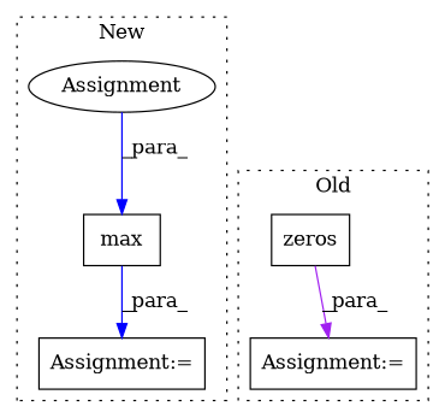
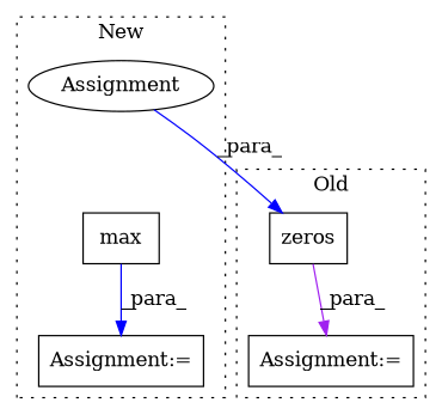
  digraph {
    node [a=32 l=1 shape=box]
    edge [color=blue]
    n1 [l="6,1" label=zeros s="3831,3869"]
    n2 [a=7 label="Assignment:=" s=3824]
    n3 [l="4,1" label=max s="4646,4662"]
    n4 [a=7 label="Assignment:=" s=4765]
    n5 [a=34 label=Assignment s=4661 shape=ellipse]
    subgraph cluster_1 {
      label=Old
      style=dotted
      n1
      n2
    }
    subgraph cluster_2 {
      label=New
      style=dotted
      n3
      n4
      n5
    }
    n1 -> n2 [color=purple label=_para_]
    n3 -> n4 [label=_para_]
-   n5 -> n3 [label=_para_]
+   n5 -> n1 [label=_para_]
  }
